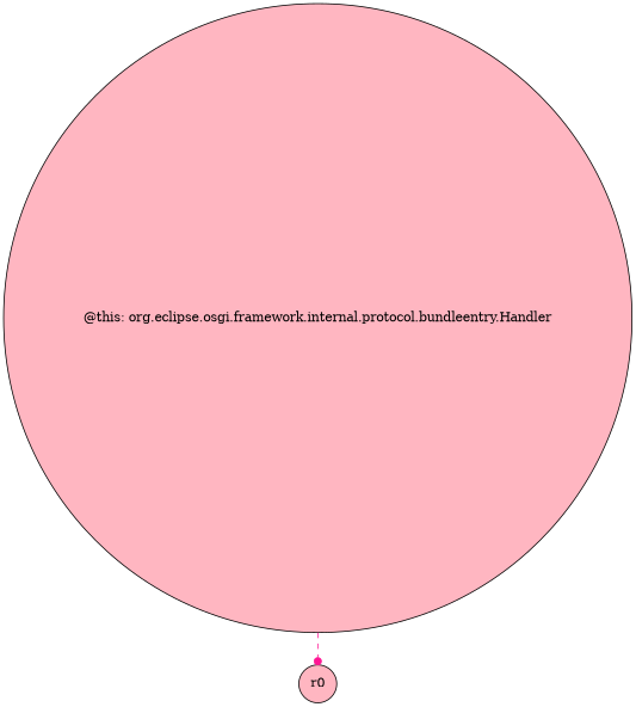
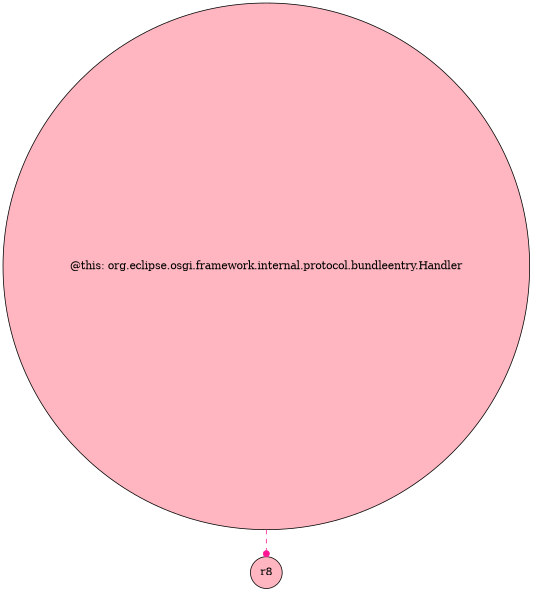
  digraph {
    node [style=filled fillcolor=lightpink shape=circle]
    n1 [label="@this: org.eclipse.osgi.framework.internal.protocol.bundleentry.Handler"]
-   n2 [label=r0]
+   n2 [label=r8]
    n1 -> n2 [color=deeppink style=dashed arrowhead=dot]
  }
